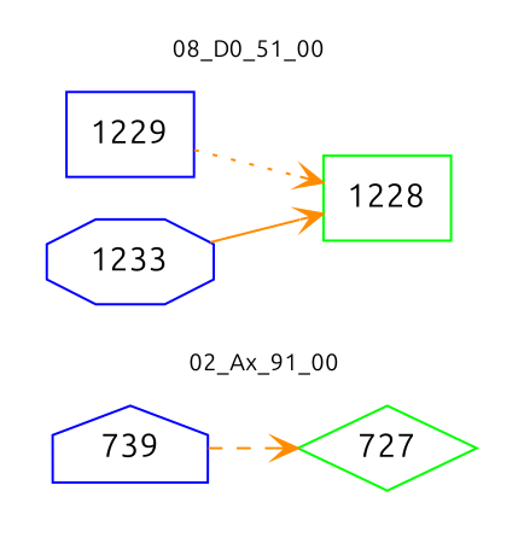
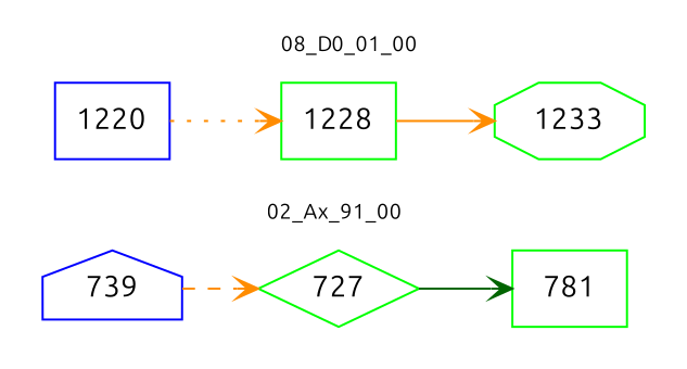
  digraph {
    fontname=Ubuntu
    rankdir=LR
    node [color=green fontname=Ubuntu shape=box]
    edge [arrowhead=vee color=darkorange fontname=Ubuntu style=solid]
    n1 [color=blue label=739 shape=house]
    n2 [label=727 shape=diamond]
-   n4 [color=blue label=1229]
+   n3 [label=781]
+   n4 [color=blue label=1220]
    n5 [label=1228]
-   n6 [color=blue label=1233 shape=octagon]
+   n6 [label=1233 shape=octagon]
    subgraph cluster_1 {
      color=white
      fontsize=10
      label="02_Ax_91_00"
      n1
      n2
+     n3
    }
    subgraph cluster_2 {
      color=white
      fontsize=10
-     label="08_D0_51_00"
+     label="08_D0_01_00"
      n4
      n5
      n6
    }
    n1 -> n2 [style=dashed]
+   n2 -> n3 [color=darkgreen]
    n4 -> n5 [style=dotted]
-   n6 -> n5
+   n5 -> n6
  }
